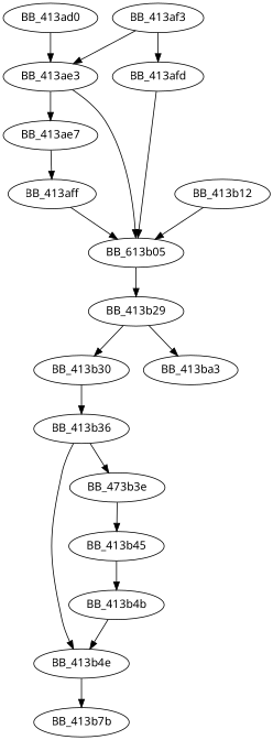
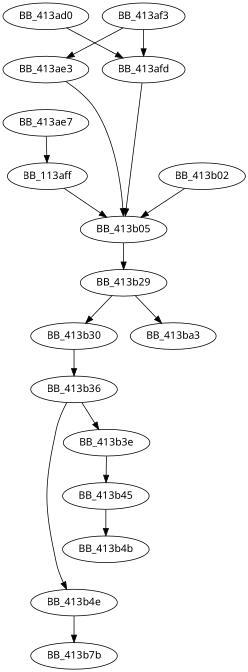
  digraph {
    fontname="Noto Sans"
    node [fontname="Noto Sans"]
    edge [fontname="Noto Sans"]
    BB_413ad0
    BB_413ae3
    BB_413ae7
-   BB_413b05 [label=BB_613b05]
-   BB_413aff
+   BB_413b05
+   BB_413aff [label=BB_113aff]
    BB_413b29
    BB_413b30
    BB_413ba3
    BB_413af3
    BB_413afd
-   BB_413b02 [label=BB_413b12]
+   BB_413b02
    BB_413b36
-   BB_413b3e [label=BB_473b3e]
+   BB_413b3e
    BB_413b4e
    BB_413b45
    BB_413b7b
    BB_413b4b
-   BB_413ad0 -> BB_413ae3
-   BB_413ae3 -> BB_413ae7
+   BB_413ad0 -> BB_413afd
    BB_413ae3 -> BB_413b05
    BB_413ae7 -> BB_413aff
    BB_413b05 -> BB_413b29
    BB_413aff -> BB_413b05
    BB_413b29 -> BB_413b30
    BB_413b29 -> BB_413ba3
    BB_413b30 -> BB_413b36
    BB_413af3 -> BB_413ae3
    BB_413af3 -> BB_413afd
    BB_413afd -> BB_413b05
    BB_413b02 -> BB_413b05
    BB_413b36 -> BB_413b3e
    BB_413b36 -> BB_413b4e
    BB_413b3e -> BB_413b45
    BB_413b4e -> BB_413b7b
    BB_413b45 -> BB_413b4b
-   BB_413b4b -> BB_413b4e
  }
